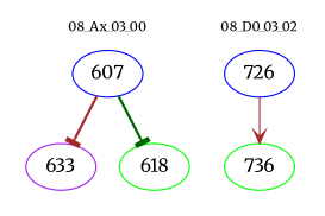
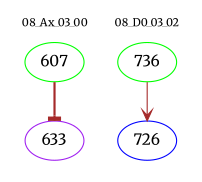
  digraph {
    fontname=Merriweather
    node [color=blue fontname=Merriweather]
    edge [arrowhead=tee color=brown fontname=Merriweather style=bold]
-   n1 [label=607]
+   n1 [color=green label=607]
    n2 [color=purple label=633]
-   n3 [color=green label=618]
    n4 [label=726]
    n5 [color=green label=736]
    subgraph cluster_1 {
      color=white
      fontsize=10
      label="08_Ax_03_00"
      n1
      n2
-     n3
    }
    subgraph cluster_2 {
      color=white
      fontsize=10
      label="08_D0_03_02"
      n4
      n5
    }
    n1 -> n2
-   n1 -> n3 [color=darkgreen]
-   n4 -> n5 [arrowhead=vee style=solid]
+   n5 -> n4 [arrowhead=vee style=solid]
  }
